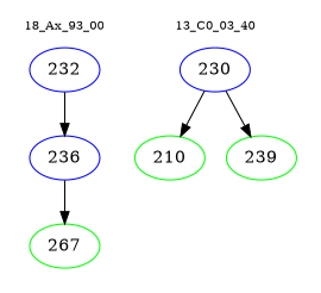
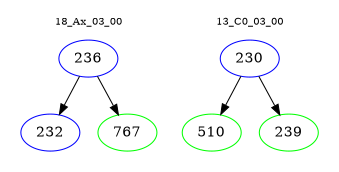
  digraph {
    node [color=blue]
    edge [color=black]
    n1 [label=236]
    n2 [label=232]
-   n3 [color=green label=267]
+   n3 [color=green label=767]
    n4 [label=230]
-   n5 [color=green label=210]
+   n5 [color=green label=510]
    n6 [color=green label=239]
    subgraph cluster_1 {
      color=white
      fontsize=10
-     label="18_Ax_93_00"
+     label="18_Ax_03_00"
      n1
      n2
      n3
    }
    subgraph cluster_2 {
      color=white
      fontsize=10
-     label="13_C0_03_40"
+     label="13_C0_03_00"
      n4
      n5
      n6
    }
-   n2 -> n1
+   n1 -> n2
    n1 -> n3
    n4 -> n5
    n4 -> n6
  }
